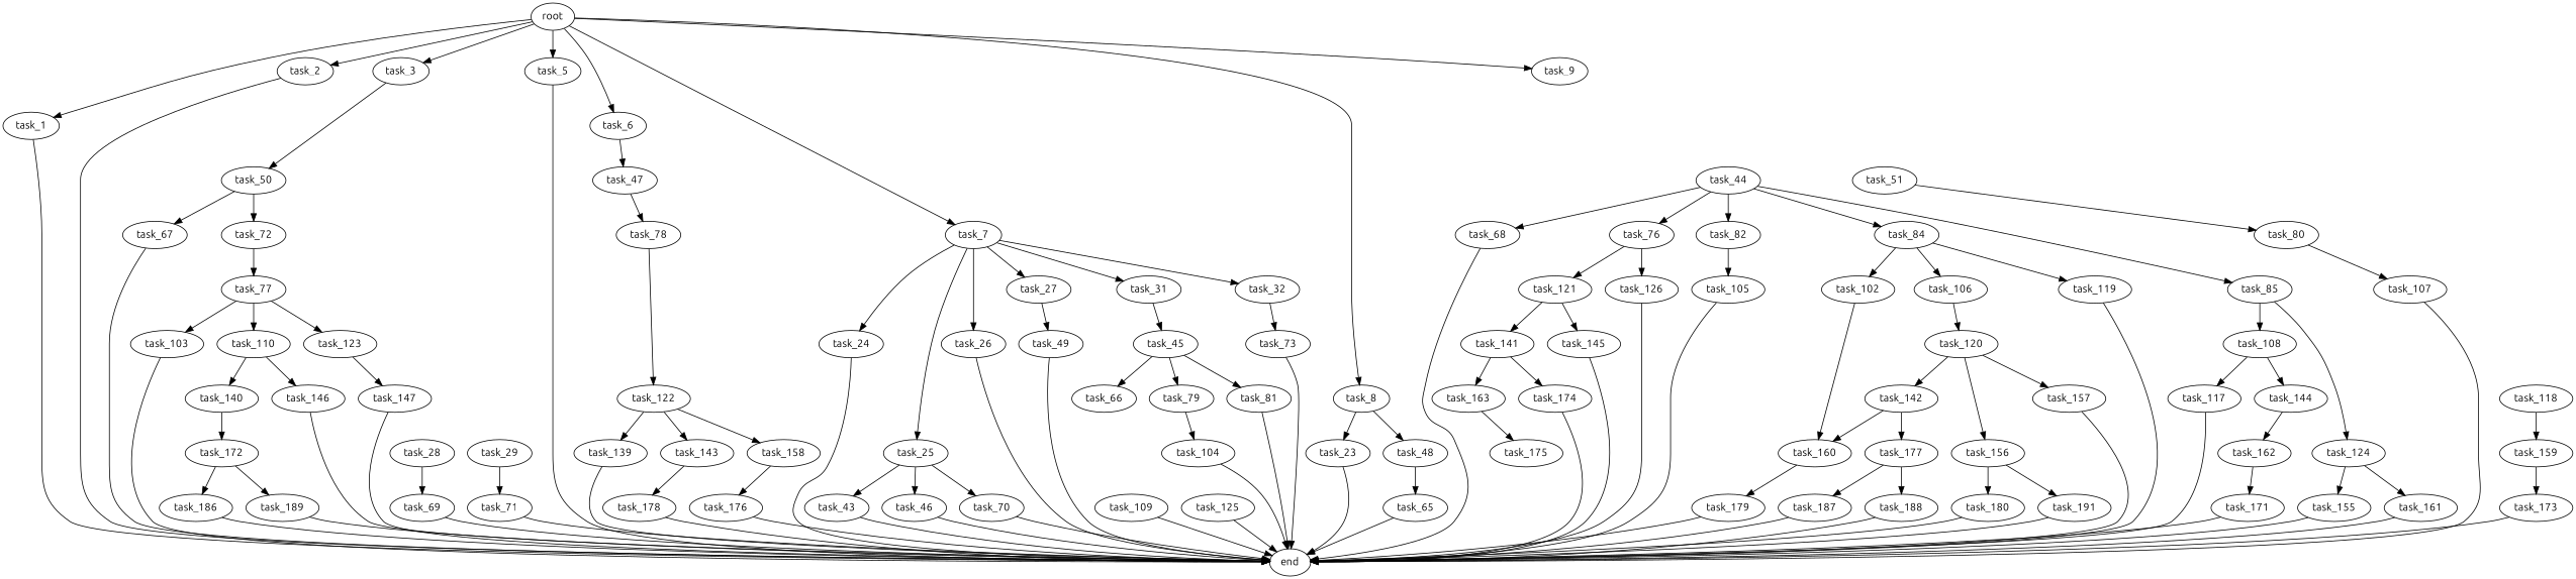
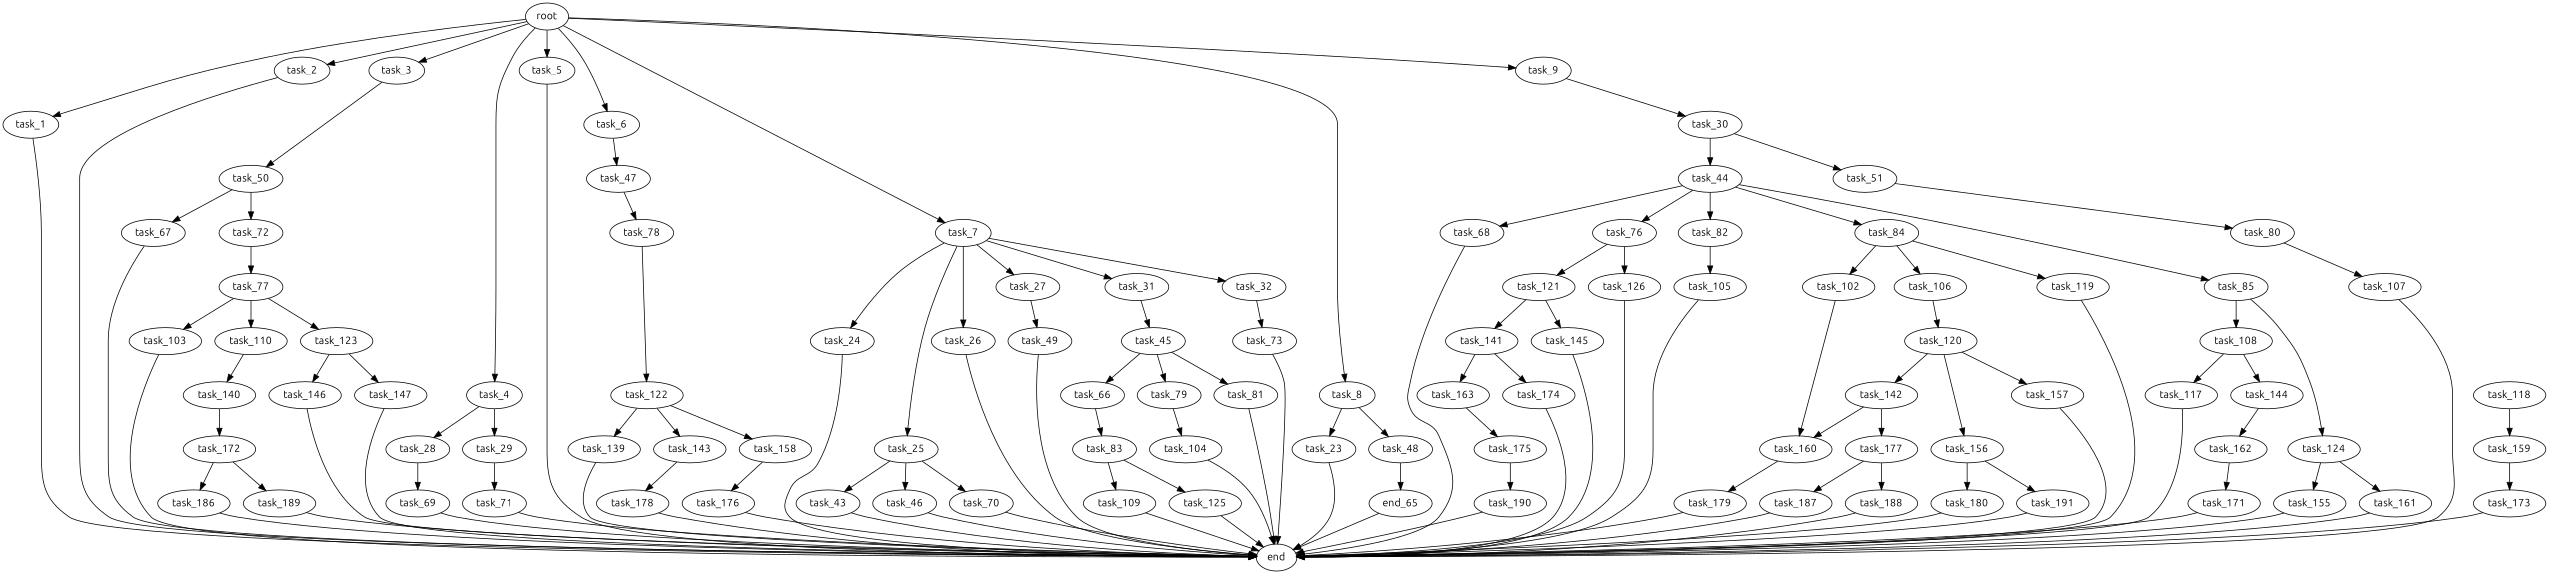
  digraph {
    fontname=Ubuntu
    node [fontname=Ubuntu]
    edge [fontname=Ubuntu]
    root
    task_1
    task_2
    task_3
+   task_4
    task_5
    task_6
    task_7
    task_8
    task_9
    end
    task_50
    task_28
    task_29
    task_47
    task_24
    task_25
    task_26
    task_27
    task_31
    task_32
    task_23
    task_48
+   task_30
    task_67
    task_72
    task_69
    task_71
    task_78
    task_43
    task_46
    task_70
    task_49
    task_45
    task_73
-   task_65
+   task_65 [label=end_65]
    task_44
    task_51
    task_68
    task_76
    task_82
    task_84
    task_85
    task_80
    task_66
    task_79
    task_81
    task_121
    task_126
    task_105
    task_102
    task_106
    task_119
    task_108
    task_124
+   task_83
    task_104
    task_122
    task_77
    task_107
    task_109
    task_125
    task_103
    task_110
    task_123
    task_141
    task_145
    task_140
    task_146
    task_147
    task_139
    task_143
    task_158
    task_160
    task_120
    task_117
    task_144
    task_155
    task_161
    task_118
    task_159
    task_142
    task_156
    task_157
    task_162
    task_172
    task_173
    task_177
    task_180
    task_191
    task_163
    task_174
    task_178
    task_176
    task_186
    task_189
    task_175
    task_179
    task_187
    task_188
    task_171
+   task_190
    root -> task_1
    root -> task_2
    root -> task_3
+   root -> task_4
    root -> task_5
    root -> task_6
    root -> task_7
    root -> task_8
    root -> task_9
    task_1 -> end
    task_2 -> end
    task_3 -> task_50
+   task_4 -> task_28
+   task_4 -> task_29
    task_5 -> end
    task_6 -> task_47
    task_7 -> task_24
    task_7 -> task_25
    task_7 -> task_26
    task_7 -> task_27
    task_7 -> task_31
    task_7 -> task_32
    task_8 -> task_23
    task_8 -> task_48
+   task_9 -> task_30
    task_50 -> task_67
    task_50 -> task_72
    task_28 -> task_69
    task_29 -> task_71
    task_47 -> task_78
    task_24 -> end
    task_25 -> task_43
    task_25 -> task_46
    task_25 -> task_70
    task_26 -> end
    task_27 -> task_49
    task_31 -> task_45
    task_32 -> task_73
    task_23 -> end
    task_48 -> task_65
+   task_30 -> task_44
+   task_30 -> task_51
    task_67 -> end
    task_72 -> task_77
    task_69 -> end
    task_71 -> end
    task_78 -> task_122
    task_43 -> end
    task_46 -> end
    task_70 -> end
    task_49 -> end
    task_45 -> task_66
    task_45 -> task_79
    task_45 -> task_81
    task_73 -> end
    task_65 -> end
    task_44 -> task_68
    task_44 -> task_76
    task_44 -> task_82
    task_44 -> task_84
    task_44 -> task_85
    task_51 -> task_80
    task_68 -> end
    task_76 -> task_121
    task_76 -> task_126
    task_82 -> task_105
    task_84 -> task_102
    task_84 -> task_106
    task_84 -> task_119
    task_85 -> task_108
    task_85 -> task_124
    task_80 -> task_107
+   task_66 -> task_83
    task_79 -> task_104
    task_81 -> end
    task_121 -> task_141
    task_121 -> task_145
    task_126 -> end
    task_105 -> end
    task_102 -> task_160
    task_106 -> task_120
    task_119 -> end
    task_108 -> task_117
    task_108 -> task_144
    task_124 -> task_155
    task_124 -> task_161
+   task_83 -> task_109
+   task_83 -> task_125
    task_104 -> end
    task_122 -> task_139
    task_122 -> task_143
    task_122 -> task_158
    task_77 -> task_103
    task_77 -> task_110
    task_77 -> task_123
    task_107 -> end
    task_109 -> end
    task_125 -> end
    task_103 -> end
    task_110 -> task_140
-   task_110 -> task_146
+   task_123 -> task_146
    task_123 -> task_147
    task_141 -> task_163
    task_141 -> task_174
    task_145 -> end
    task_140 -> task_172
    task_146 -> end
    task_147 -> end
    task_139 -> end
    task_143 -> task_178
    task_158 -> task_176
    task_160 -> task_179
    task_120 -> task_142
    task_120 -> task_156
    task_120 -> task_157
    task_117 -> end
    task_144 -> task_162
    task_155 -> end
    task_161 -> end
    task_118 -> task_159
    task_159 -> task_173
    task_142 -> task_160
    task_142 -> task_177
    task_156 -> task_180
    task_156 -> task_191
    task_157 -> end
    task_162 -> task_171
    task_172 -> task_186
    task_172 -> task_189
    task_173 -> end
    task_177 -> task_187
    task_177 -> task_188
    task_180 -> end
    task_191 -> end
    task_163 -> task_175
    task_174 -> end
    task_178 -> end
    task_176 -> end
    task_186 -> end
    task_189 -> end
+   task_175 -> task_190
    task_179 -> end
    task_187 -> end
    task_188 -> end
    task_171 -> end
+   task_190 -> end
  }
